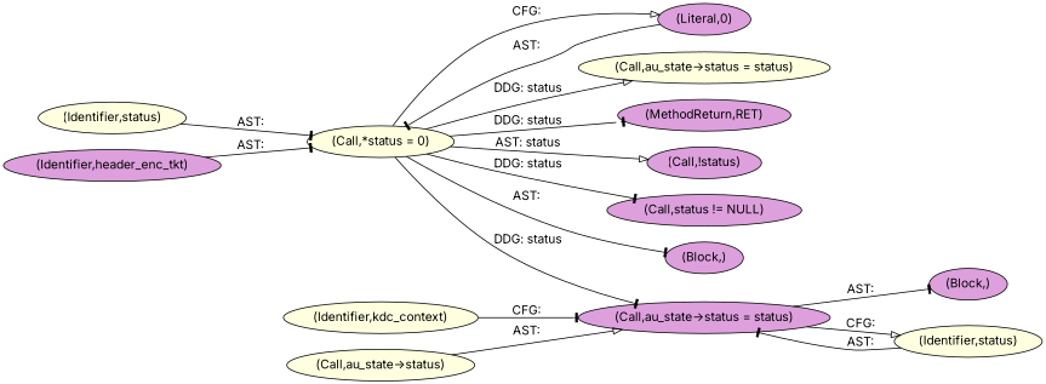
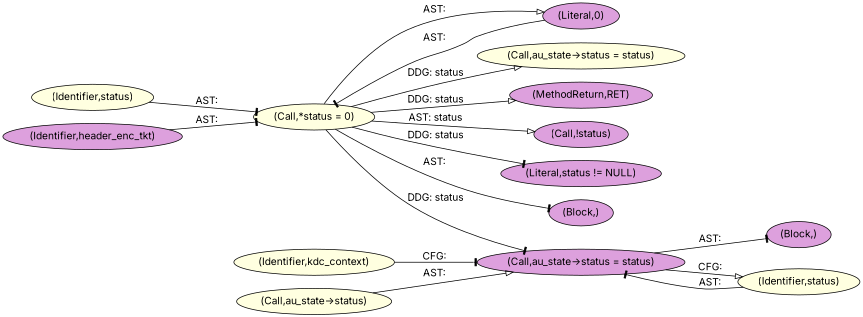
  digraph {
    fontname=Inter
    rankdir=LR
    node [fillcolor=plum fontname=Inter style=filled]
    edge [arrowhead=tee fontname=Inter]
    n1 [label="(Call,au_state->status = status)"]
    n2 [label="(Block,)"]
    n3 [fillcolor=lightyellow label="(Identifier,status)"]
    n4 [fillcolor=lightyellow label="(Call,*status = 0)"]
    n5 [label="(Literal,0)"]
    n6 [fillcolor=lightyellow label="(Call,au_state->status = status)"]
    n7 [label="(MethodReturn,RET)"]
    n8 [label="(Call,!status)"]
-   n9 [label="(Call,status != NULL)"]
+   n9 [label="(Literal,status != NULL)"]
    n10 [label="(Block,)"]
    n11 [fillcolor=lightyellow label="(Identifier,kdc_context)"]
    n12 [fillcolor=lightyellow label="(Identifier,status)"]
    n13 [fillcolor=lightyellow label="(Call,au_state->status)"]
    n14 [label="(Identifier,header_enc_tkt)"]
    n1 -> n2 [label="AST: "]
    n1 -> n3 [arrowhead=onormal label="CFG: "]
    n3 -> n1 [label="AST: "]
    n4 -> n1 [label="DDG: status"]
-   n4 -> n5 [arrowhead=onormal label="CFG: "]
+   n4 -> n5 [arrowhead=onormal label="AST: "]
    n4 -> n6 [arrowhead=onormal label="DDG: status"]
-   n4 -> n7 [label="DDG: status"]
+   n4 -> n7 [arrowhead=onormal label="DDG: status"]
    n4 -> n8 [arrowhead=onormal label="AST: status"]
    n4 -> n9 [label="DDG: status"]
    n4 -> n10 [label="AST: "]
    n5 -> n4 [label="AST: "]
    n11 -> n1 [label="CFG: "]
    n12 -> n4 [label="AST: "]
    n13 -> n1 [arrowhead=onormal label="AST: "]
    n14 -> n4 [label="AST: "]
  }
